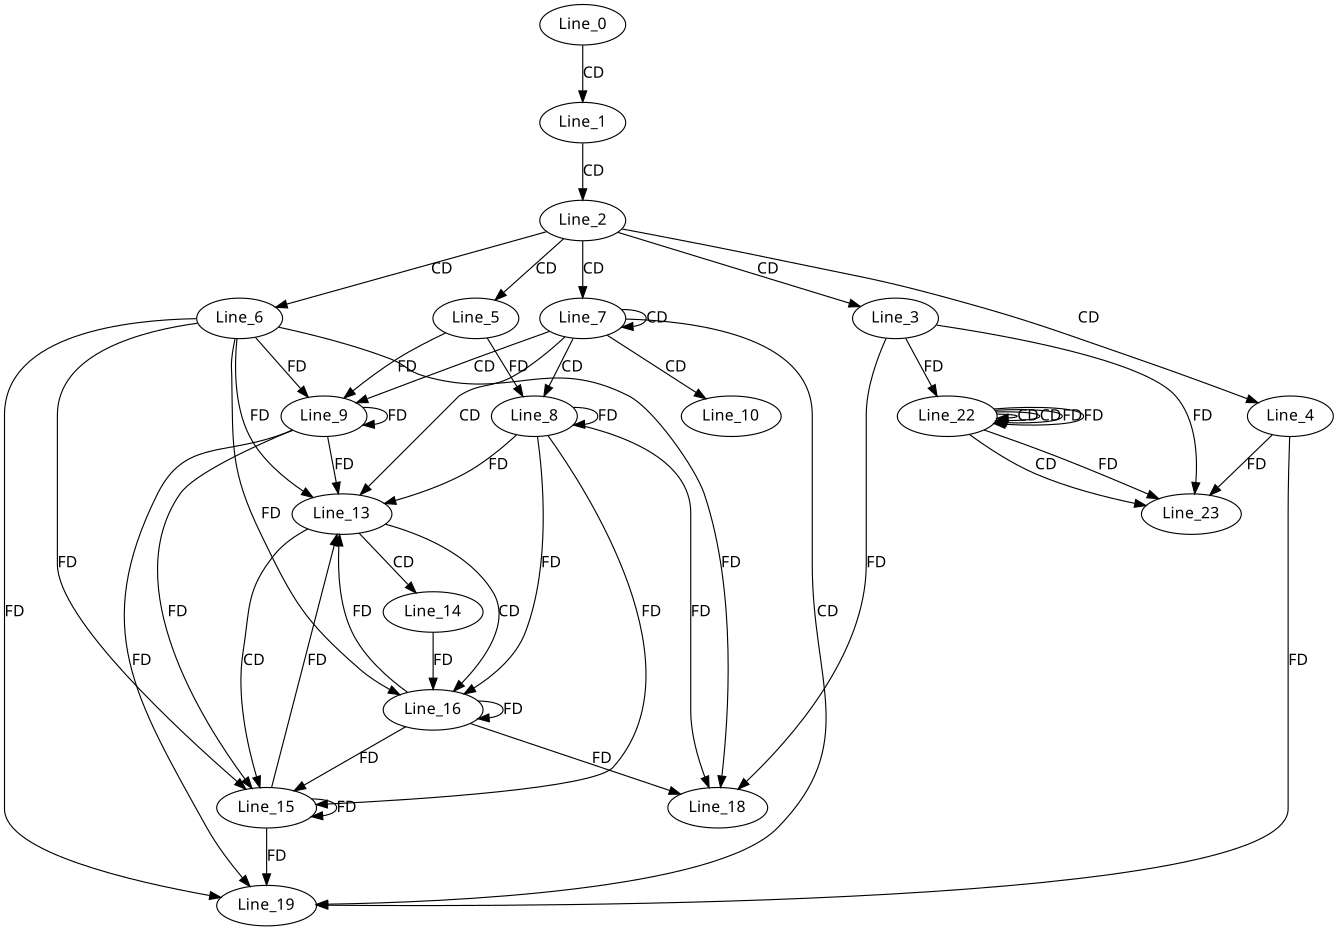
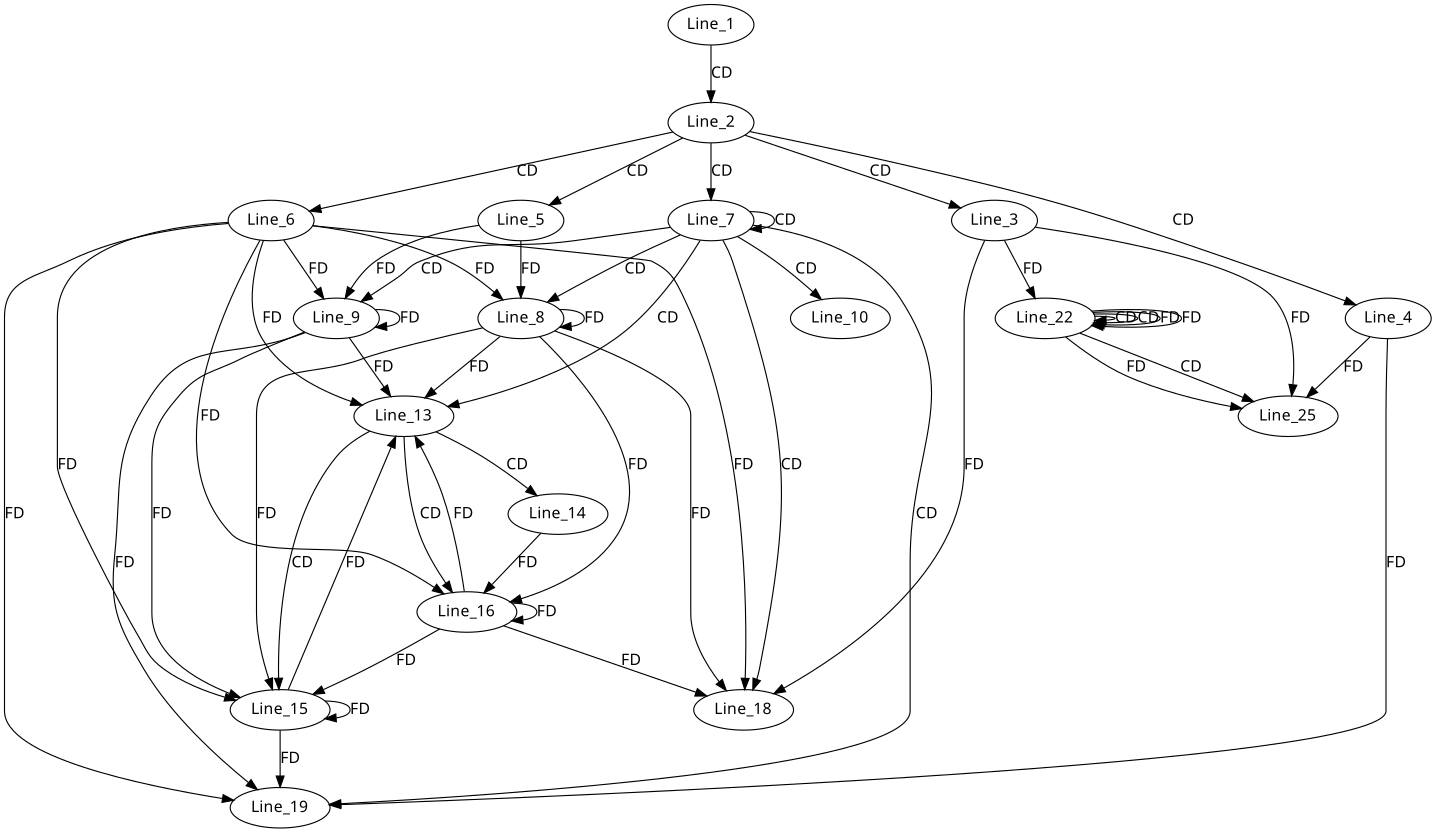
  digraph {
    fontname="Noto Sans"
    node [fontname="Noto Sans"]
    edge [fontname="Noto Sans"]
-   Line_0
    Line_1
    Line_2
    Line_3
    Line_4
    Line_5
    Line_6
    Line_7
    Line_18
    Line_22
-   Line_23
+   Line_23 [label=Line_25]
    Line_19
    Line_8
    Line_9
    Line_13
    Line_15
    Line_16
    Line_10
    Line_14
-   Line_0 -> Line_1 [label=CD]
    Line_1 -> Line_2 [label=CD]
    Line_2 -> Line_3 [label=CD]
    Line_2 -> Line_4 [label=CD]
    Line_2 -> Line_5 [label=CD]
    Line_2 -> Line_6 [label=CD]
    Line_2 -> Line_7 [label=CD]
    Line_3 -> Line_18 [label=FD]
    Line_3 -> Line_22 [label=FD]
    Line_3 -> Line_23 [label=FD]
    Line_4 -> Line_23 [label=FD]
    Line_4 -> Line_19 [label=FD]
    Line_5 -> Line_8 [label=FD]
    Line_5 -> Line_9 [label=FD]
    Line_6 -> Line_18 [label=FD]
    Line_6 -> Line_19 [label=FD]
+   Line_6 -> Line_8 [label=FD]
    Line_6 -> Line_9 [label=FD]
    Line_6 -> Line_13 [label=FD]
    Line_6 -> Line_15 [label=FD]
    Line_6 -> Line_16 [label=FD]
    Line_7 -> Line_7 [label=CD]
+   Line_7 -> Line_18 [label=CD]
    Line_7 -> Line_19 [label=CD]
    Line_7 -> Line_8 [label=CD]
    Line_7 -> Line_9 [label=CD]
    Line_7 -> Line_13 [label=CD]
    Line_7 -> Line_10 [label=CD]
    Line_22 -> Line_22 [label=CD]
    Line_22 -> Line_22 [label=CD]
    Line_22 -> Line_22 [label=FD]
    Line_22 -> Line_22 [label=FD]
    Line_22 -> Line_23 [label=CD]
    Line_22 -> Line_23 [label=FD]
    Line_8 -> Line_18 [label=FD]
    Line_8 -> Line_8 [label=FD]
    Line_8 -> Line_13 [label=FD]
    Line_8 -> Line_15 [label=FD]
    Line_8 -> Line_16 [label=FD]
    Line_9 -> Line_19 [label=FD]
    Line_9 -> Line_9 [label=FD]
    Line_9 -> Line_13 [label=FD]
    Line_9 -> Line_15 [label=FD]
    Line_13 -> Line_15 [label=CD]
    Line_13 -> Line_16 [label=CD]
    Line_13 -> Line_14 [label=CD]
    Line_15 -> Line_19 [label=FD]
    Line_15 -> Line_13 [label=FD]
    Line_15 -> Line_15 [label=FD]
    Line_16 -> Line_18 [label=FD]
    Line_16 -> Line_13 [label=FD]
    Line_16 -> Line_15 [label=FD]
    Line_16 -> Line_16 [label=FD]
    Line_14 -> Line_16 [label=FD]
  }
